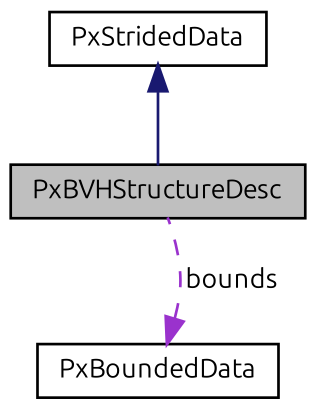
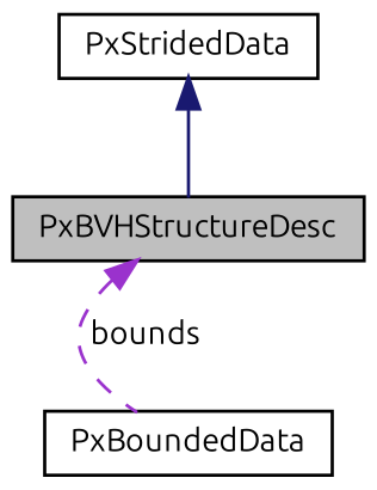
  digraph {
    fontname=Ubuntu
    node [color=black fillcolor=white fontname=Ubuntu fontsize=10 shape=record style=filled]
    edge [dir=back fontname=Ubuntu fontsize=10 labelfontname=Helvetica labelfontsize=10]
    n1 [fillcolor=grey75 fontcolor=black height=0.2 label=PxBVHStructureDesc width=0.4]
    n2 [height=0.2 label=PxBoundedData width=0.4]
    n3 [height=0.2 label=PxStridedData width=0.4]
-   n2 -> n1 [color=darkorchid3 label=" bounds" style=dashed]
+   n1 -> n2 [color=darkorchid3 label=" bounds" style=dashed]
    n3 -> n1 [color=midnightblue style=solid]
  }
